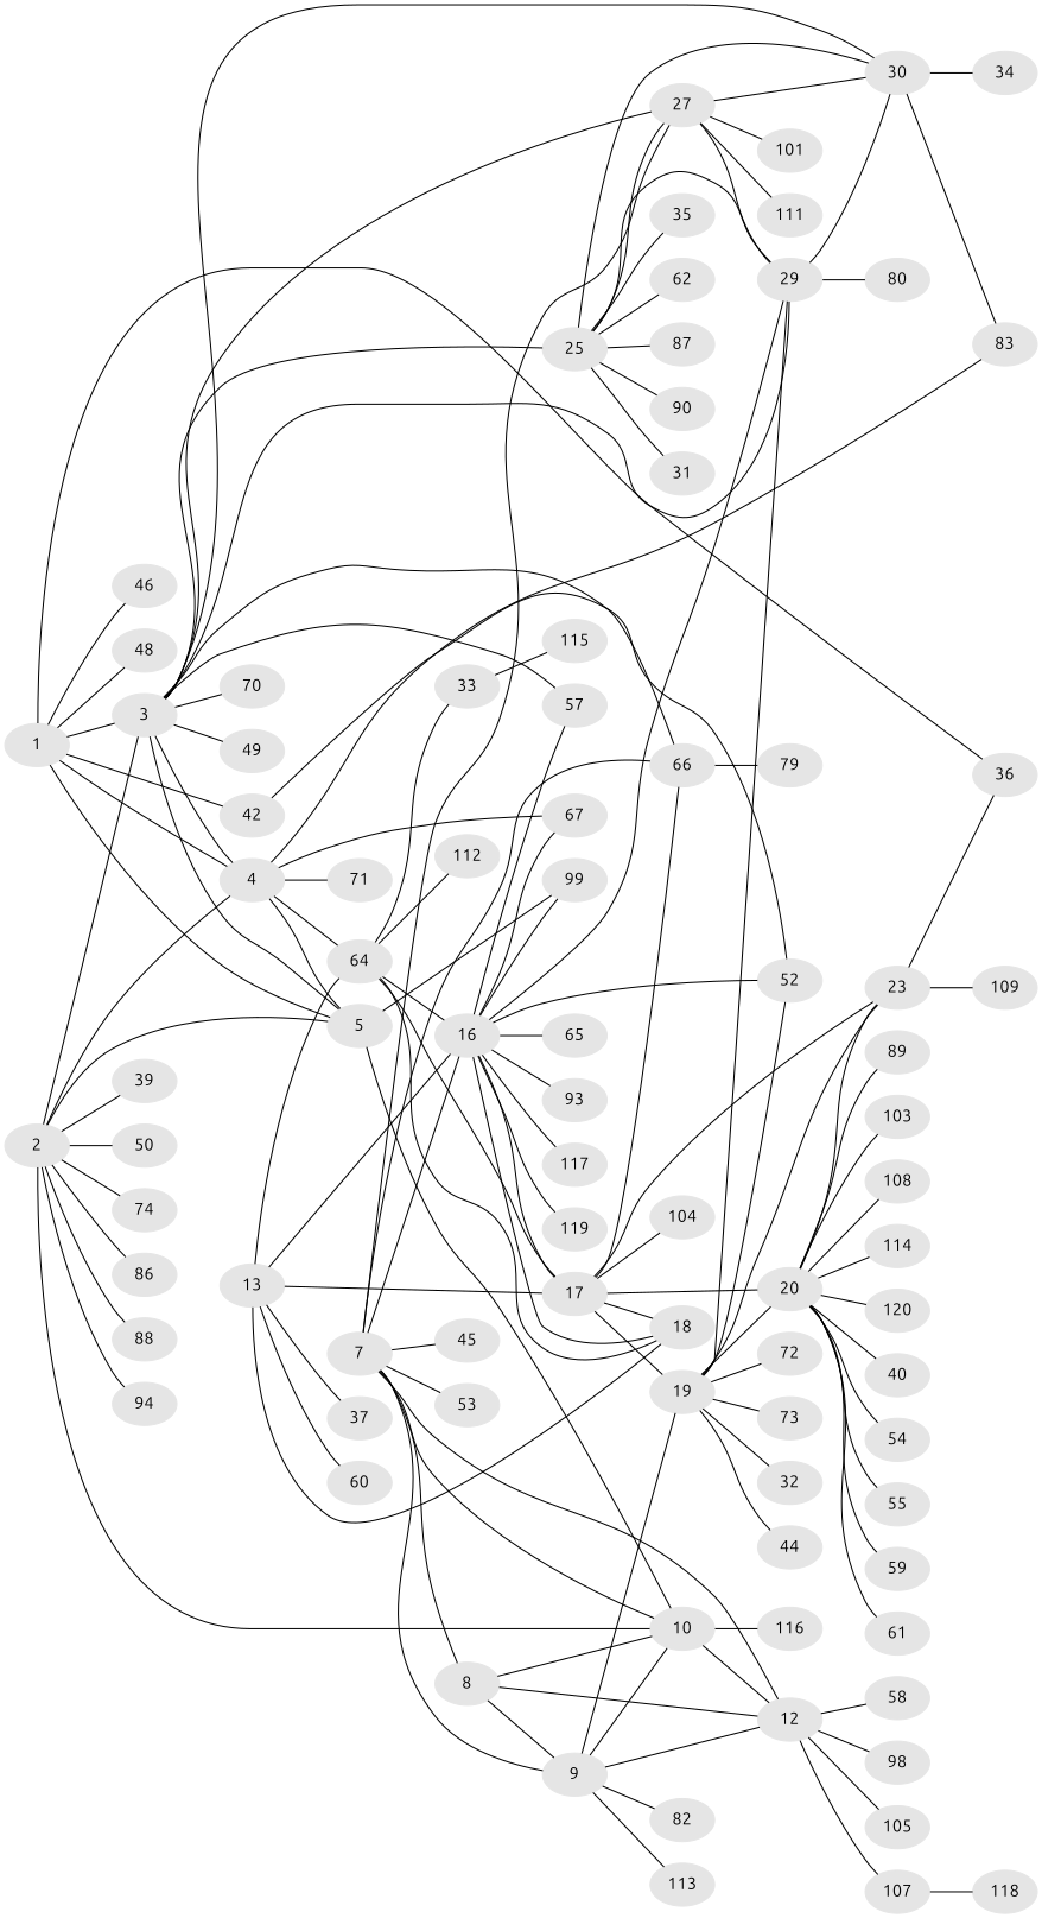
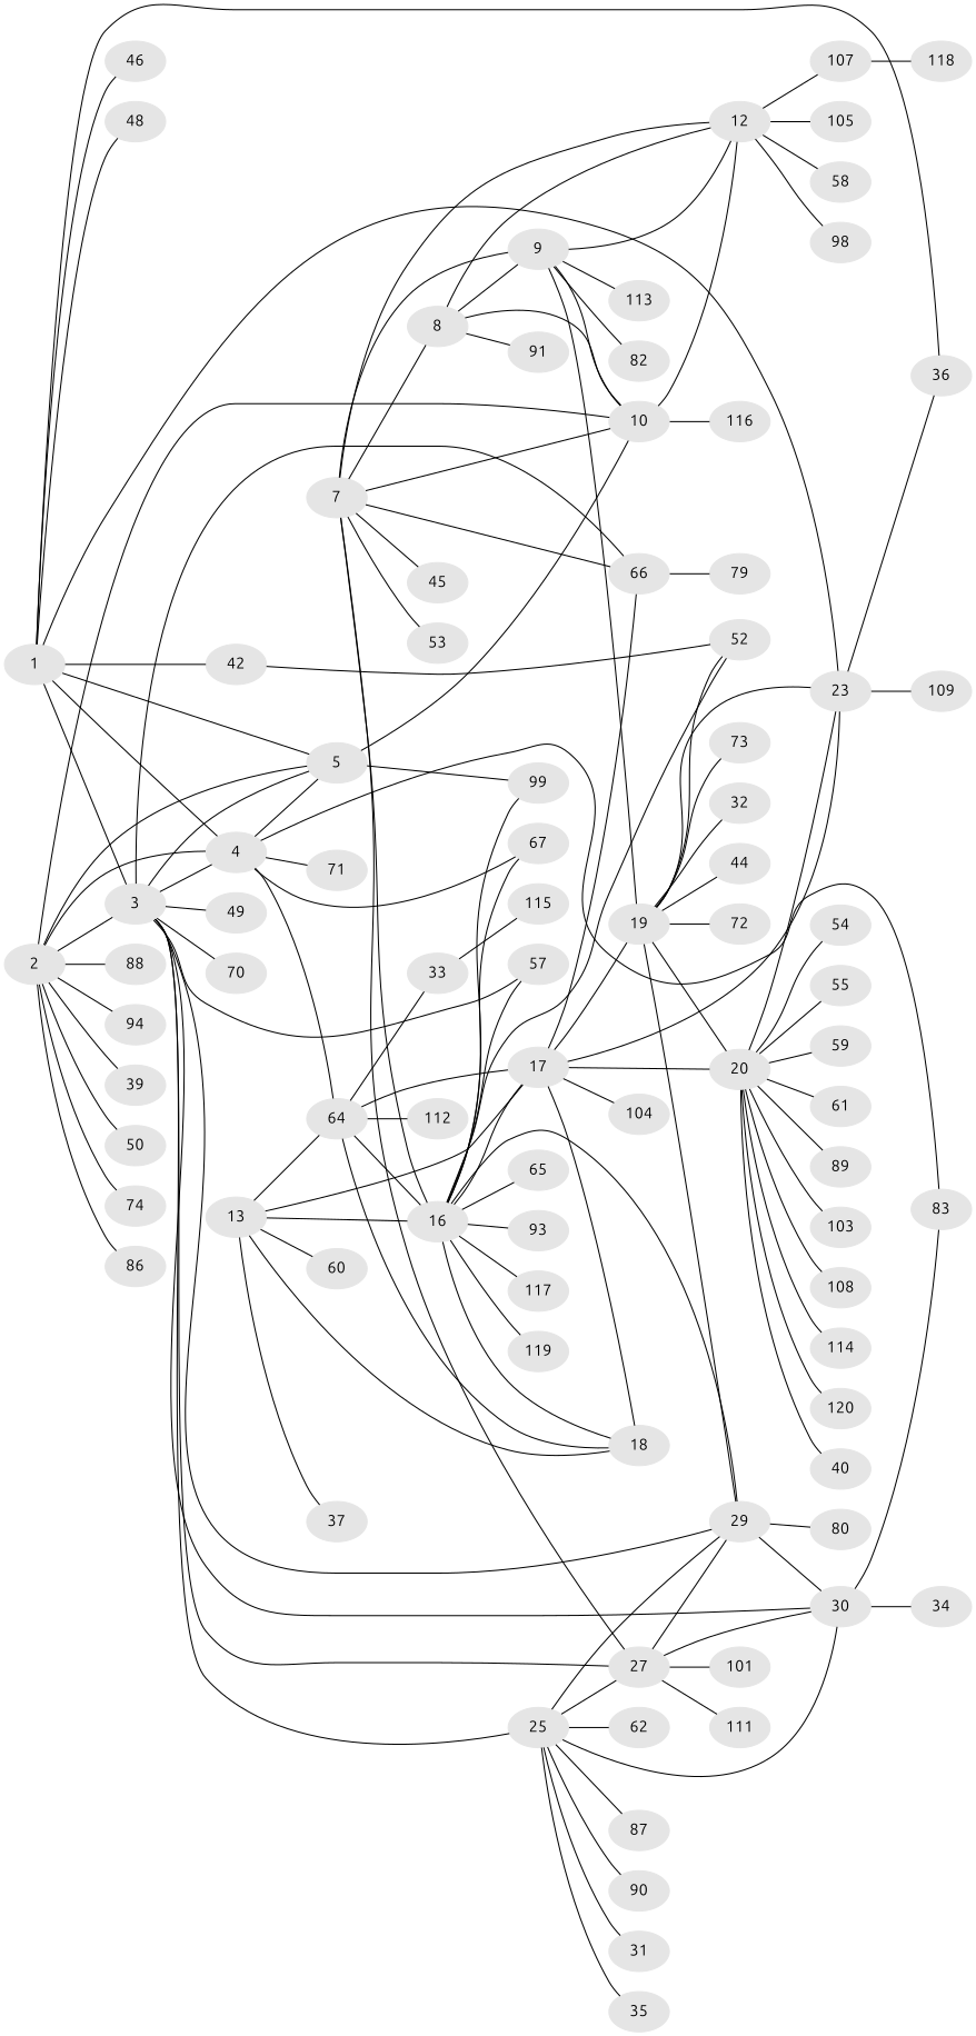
  graph {
    fontname=Ubuntu
    rankdir=LR
    node [color=gray90 fontname=Ubuntu style=filled]
    edge [fontname=Ubuntu]
    1 [super="+69"]
    3 [super="+28"]
    4 [super="+43"]
    5 [super="+6"]
    23 [super="+110"]
    36 [super="+102"]
    42 [super="+100"]
    46 [super="+86"]
    48
    2 [super="+92"]
    10 [super="+106"]
    39
    50
    74
    n15 [label=86]
    88
    94 [super="+95"]
    25 [super="+26"]
    27 [super="+64"]
    29 [super="+96"]
    30 [super="+78"]
    49
    57
    66 [super="+81"]
    70
    n26 [label=64 super="+15"]
    67
    71
    83 [super="+97"]
    99
    109
    52 [super="+63"]
    12 [super="+38"]
    116
    31
    35 [super="+41"]
    62 [super="+85"]
    87
    90
    101
    111
    80
    34
    79
    16 [super="+68"]
    17 [super="+22"]
    18
    33
    112
    7 [super="+11"]
    8 [super="+47"]
    9 [super="+56"]
    45
    53
+   91
    19 [super="+21"]
    82
    113
    58
    98
    105
    107
    65
    93
    117
    119
    20 [super="+24"]
    32
    44
    72
    73
    118
    13 [super="+51"]
    37 [super="+77"]
    60
    104
    115
    40
    54
    55
    59
    61
    89
    103
    108
    114
    120
    1 -- 3
    1 -- 4
    1 -- 5 [weight=2]
+   1 -- 23
    1 -- 36
    1 -- 42
    1 -- 46
    1 -- 48
    3 -- 4
    3 -- 5 [weight=2]
    3 -- 25 [weight=2]
    3 -- 27
    3 -- 29
    3 -- 30
    3 -- 49
    3 -- 57
    3 -- 66
    3 -- 70
    4 -- 5 [weight=2]
    4 -- n26
    4 -- 67
    4 -- 71
    4 -- 83
    5 -- 10
    5 -- 99
    23 -- 36
    23 -- 109
    42 -- 52
    2 -- 3
    2 -- 4
    2 -- 5 [weight=2]
    2 -- 10
    2 -- 39
    2 -- 50
    2 -- 74
    2 -- n15
    2 -- 88
    2 -- 94
    10 -- 12
    10 -- 116
    25 -- 27 [weight=2]
    25 -- 29 [weight=2]
    25 -- 30 [weight=2]
    25 -- 31
    25 -- 35
    25 -- 62
    25 -- 87
    25 -- 90
    27 -- 29
    27 -- 30
    27 -- 101
    27 -- 111
    29 -- 30
    29 -- 80
    30 -- 83
    30 -- 34
    66 -- 79
    n26 -- 16 [weight=2]
    n26 -- 17 [weight=2]
    n26 -- 18 [weight=2]
    n26 -- 33
    n26 -- 112
    12 -- 58
    12 -- 98
    12 -- 105
    12 -- 107
    16 -- 29
    16 -- 57
    16 -- 67
    16 -- 99
    16 -- 52
    16 -- 17
    16 -- 18
    16 -- 65
    16 -- 93
    16 -- 117
    16 -- 119
    17 -- 23
    17 -- 66
    17 -- 18
    17 -- 19 [weight=2]
    17 -- 20 [weight=2]
    17 -- 104
    33 -- 115
    7 -- 10 [weight=2]
    7 -- 27
    7 -- 66
    7 -- 12 [weight=2]
    7 -- 16
    7 -- 8 [weight=2]
    7 -- 9 [weight=2]
    7 -- 45
    7 -- 53
    8 -- 10
    8 -- 12
    8 -- 9
+   8 -- 91
    9 -- 10
    9 -- 12
    9 -- 19
    9 -- 82
    9 -- 113
    19 -- 23 [weight=2]
    19 -- 29
    19 -- 52
    19 -- 20 [weight=4]
    19 -- 32
    19 -- 44
    19 -- 72
    19 -- 73
    107 -- 118
    20 -- 23 [weight=2]
    20 -- 40
    20 -- 54
    20 -- 55
    20 -- 59
    20 -- 61
    20 -- 89
    20 -- 103
    20 -- 108
    20 -- 114
    20 -- 120
    13 -- n26 [weight=2]
    13 -- 16
    13 -- 17
    13 -- 18
    13 -- 37
    13 -- 60
  }
